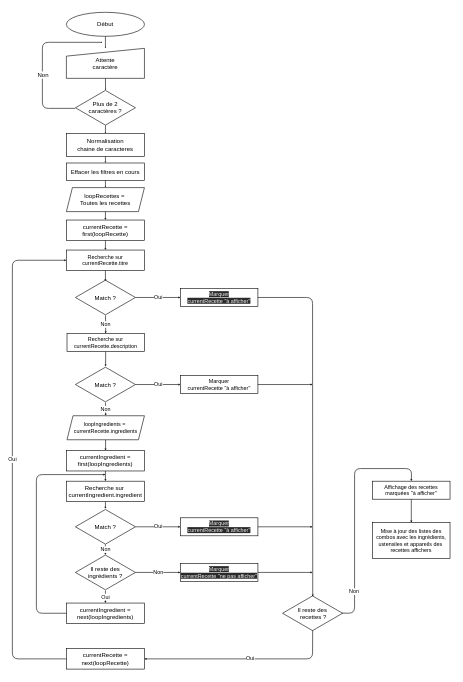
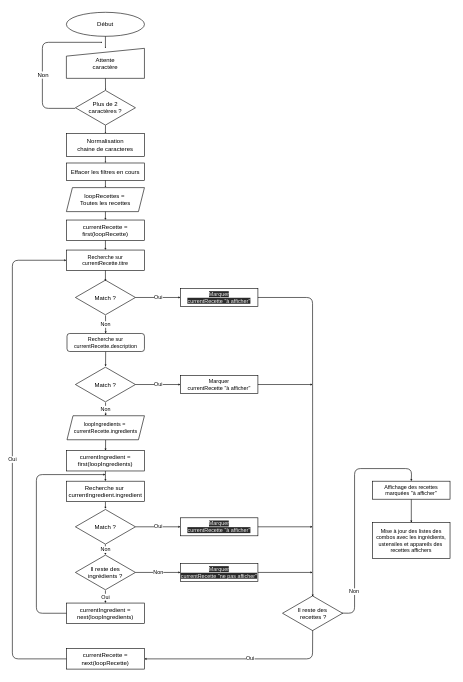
  <mxCell id="0" />
  <mxCell id="1" parent="0" />
  <mxCell id="2" value="Début" style="ellipse;whiteSpace=wrap;html=1;fontSize=10;" vertex="1" parent="1"><mxGeometry x="110" y="20" width="130" height="40" as="geometry" /></mxCell>
  <mxCell id="3" value="Attente&lt;br&gt;caractère" style="shape=manualInput;whiteSpace=wrap;html=1;size=13;fontSize=10;" vertex="1" parent="1"><mxGeometry x="110" y="80" width="130" height="50" as="geometry" /></mxCell>
  <mxCell id="4" value="Plus de 2&lt;br style=&quot;font-size: 10px&quot;&gt;caractères ?" style="html=1;whiteSpace=wrap;aspect=fixed;shape=isoRectangle;fontSize=10;" vertex="1" parent="1"><mxGeometry x="125" y="149" width="100" height="60" as="geometry" /></mxCell>
  <mxCell id="5" value="" style="endArrow=classic;html=1;exitX=0.5;exitY=1;exitDx=0;exitDy=0;exitPerimeter=0;endSize=0;entryX=0.502;entryY=0.014;entryDx=0;entryDy=0;entryPerimeter=0;" edge="1" parent="1" source="3" target="4"><mxGeometry width="50" height="50" relative="1" as="geometry"><mxPoint x="170" y="200" as="sourcePoint" /><mxPoint x="190" y="150" as="targetPoint" /></mxGeometry></mxCell>
  <mxCell id="6" value="" style="endArrow=classic;html=1;exitX=-0.005;exitY=0.517;exitDx=0;exitDy=0;exitPerimeter=0;endSize=0;" edge="1" parent="1" source="4"><mxGeometry relative="1" as="geometry"><mxPoint x="90" y="170" as="sourcePoint" /><mxPoint x="170" y="70" as="targetPoint" /><Array as="points"><mxPoint x="70" y="180" /><mxPoint x="70" y="70" /></Array></mxGeometry></mxCell>
  <mxCell id="7" value="Non" style="edgeLabel;resizable=0;html=1;align=center;verticalAlign=middle;fontSize=10;" connectable="0" vertex="1" parent="6"><mxGeometry relative="1" as="geometry"><mxPoint y="21" as="offset" /></mxGeometry></mxCell>
  <mxCell id="8" value="" style="endArrow=classic;html=1;exitX=0.5;exitY=1;exitDx=0;exitDy=0;endSize=0;entryX=0.5;entryY=0;entryDx=0;entryDy=0;" edge="1" parent="1" source="2" target="3"><mxGeometry width="50" height="50" relative="1" as="geometry"><mxPoint x="189.86" y="60" as="sourcePoint" /><mxPoint x="190" y="70" as="targetPoint" /></mxGeometry></mxCell>
  <mxCell id="9" value="Normalisation&lt;br style=&quot;font-size: 10px;&quot;&gt;chaine de caracteres" style="whiteSpace=wrap;html=1;align=center;treeFolding=1;treeMoving=1;newEdgeStyle={&quot;edgeStyle&quot;:&quot;elbowEdgeStyle&quot;,&quot;startArrow&quot;:&quot;none&quot;,&quot;endArrow&quot;:&quot;none&quot;};fontSize=10;" vertex="1" parent="1"><mxGeometry x="110" y="222" width="130" height="38" as="geometry" /></mxCell>
  <mxCell id="10" value="" style="endArrow=classic;html=1;exitX=0.501;exitY=0.989;exitDx=0;exitDy=0;exitPerimeter=0;entryX=0.5;entryY=0;entryDx=0;entryDy=0;endSize=0;" edge="1" parent="1" source="4" target="9"><mxGeometry width="50" height="50" relative="1" as="geometry"><mxPoint x="199.86" y="70" as="sourcePoint" /><mxPoint x="200.56" y="96.25" as="targetPoint" /></mxGeometry></mxCell>
  <mxCell id="11" value="Effacer les filtres en cours" style="whiteSpace=wrap;html=1;align=center;treeFolding=1;treeMoving=1;newEdgeStyle={&quot;edgeStyle&quot;:&quot;elbowEdgeStyle&quot;,&quot;startArrow&quot;:&quot;none&quot;,&quot;endArrow&quot;:&quot;none&quot;};fontSize=10;" vertex="1" parent="1"><mxGeometry x="110" y="271" width="130" height="29" as="geometry" /></mxCell>
  <mxCell id="12" value="" style="endArrow=classic;html=1;entryX=0.5;entryY=0;entryDx=0;entryDy=0;startSize=4;endSize=0;exitX=0.5;exitY=1;exitDx=0;exitDy=0;" edge="1" parent="1" source="9" target="11"><mxGeometry width="50" height="50" relative="1" as="geometry"><mxPoint x="190" y="290" as="sourcePoint" /><mxPoint x="200" y="250" as="targetPoint" /></mxGeometry></mxCell>
  <mxCell id="13" value="loopRecettes =&amp;nbsp;&lt;br&gt;Toutes les recettes" style="shape=parallelogram;perimeter=parallelogramPerimeter;whiteSpace=wrap;html=1;fixedSize=1;fontSize=10;size=10;" vertex="1" parent="1"><mxGeometry x="110" y="312" width="130" height="40" as="geometry" /></mxCell>
  <mxCell id="14" value="" style="endArrow=classic;html=1;endSize=0;exitX=0.5;exitY=1;exitDx=0;exitDy=0;" edge="1" parent="1" source="11" target="13"><mxGeometry width="50" height="50" relative="1" as="geometry"><mxPoint x="189.85" y="370" as="sourcePoint" /><mxPoint x="190" y="320" as="targetPoint" /></mxGeometry></mxCell>
  <mxCell id="15" value="currentRecette = first(loopRecette)" style="whiteSpace=wrap;html=1;align=center;treeFolding=1;treeMoving=1;newEdgeStyle={&quot;edgeStyle&quot;:&quot;elbowEdgeStyle&quot;,&quot;startArrow&quot;:&quot;none&quot;,&quot;endArrow&quot;:&quot;none&quot;};fontSize=10;" vertex="1" parent="1"><mxGeometry x="110" y="366" width="130" height="34" as="geometry" /></mxCell>
  <mxCell id="16" value="" style="endArrow=classic;html=1;endSize=1;exitX=0.5;exitY=1;exitDx=0;exitDy=0;entryX=0.5;entryY=0;entryDx=0;entryDy=0;" edge="1" parent="1" source="13" target="15"><mxGeometry width="50" height="50" relative="1" as="geometry"><mxPoint x="189.69" y="440" as="sourcePoint" /><mxPoint x="280" y="352" as="targetPoint" /></mxGeometry></mxCell>
  <mxCell id="17" value="Recherche sur&lt;br style=&quot;font-size: 9px;&quot;&gt;currentRecette.titre" style="whiteSpace=wrap;html=1;align=center;treeFolding=1;treeMoving=1;newEdgeStyle={&quot;edgeStyle&quot;:&quot;elbowEdgeStyle&quot;,&quot;startArrow&quot;:&quot;none&quot;,&quot;endArrow&quot;:&quot;none&quot;};fontSize=9;" vertex="1" parent="1"><mxGeometry x="110" y="416" width="130" height="34" as="geometry" /></mxCell>
  <mxCell id="18" value="Non" style="edgeStyle=none;html=1;fontSize=9;startSize=4;endSize=1;" edge="1" parent="1" source="20" target="22"><mxGeometry relative="1" as="geometry" /></mxCell>
  <mxCell id="19" value="Oui" style="edgeStyle=none;html=1;fontSize=9;startSize=4;endSize=1;" edge="1" parent="1" source="20" target="27"><mxGeometry relative="1" as="geometry" /></mxCell>
  <mxCell id="20" value="Match ?" style="html=1;whiteSpace=wrap;aspect=fixed;shape=isoRectangle;fontSize=10;" vertex="1" parent="1"><mxGeometry x="125" y="465" width="100" height="60" as="geometry" /></mxCell>
  <mxCell id="21" value="" style="edgeStyle=none;html=1;fontSize=9;startSize=4;endSize=1;" edge="1" parent="1" source="22" target="30"><mxGeometry relative="1" as="geometry" /></mxCell>
- <mxCell id="22" value="Recherche sur&lt;br&gt;currentRecette.description" style="whiteSpace=wrap;html=1;align=center;treeFolding=1;treeMoving=1;newEdgeStyle={&quot;edgeStyle&quot;:&quot;elbowEdgeStyle&quot;,&quot;startArrow&quot;:&quot;none&quot;,&quot;endArrow&quot;:&quot;none&quot;};fontSize=9;" vertex="1" parent="1"><mxGeometry x="111" y="555" width="129" height="30" as="geometry" /></mxCell>
+ <mxCell id="22" value="Recherche sur&lt;br&gt;currentRecette.description" style="whiteSpace=wrap;html=1;align=center;treeFolding=1;treeMoving=1;newEdgeStyle={&quot;edgeStyle&quot;:&quot;elbowEdgeStyle&quot;,&quot;startArrow&quot;:&quot;none&quot;,&quot;endArrow&quot;:&quot;none&quot;};fontSize=9;rounded=1;" vertex="1" parent="1"><mxGeometry x="111" y="555" width="129" height="30" as="geometry" /></mxCell>
  <mxCell id="23" value="" style="edgeStyle=none;html=1;fontSize=9;startSize=4;endSize=1;" edge="1" parent="1" source="24" target="39"><mxGeometry relative="1" as="geometry" /></mxCell>
  <mxCell id="24" value="loopIngredients =&amp;nbsp;&lt;br style=&quot;font-size: 9px&quot;&gt;currentRecette.ingredients" style="shape=parallelogram;perimeter=parallelogramPerimeter;whiteSpace=wrap;html=1;fixedSize=1;fontSize=9;size=10;" vertex="1" parent="1"><mxGeometry x="111" y="692" width="129" height="40" as="geometry" /></mxCell>
  <mxCell id="25" value="" style="endArrow=classic;html=1;endSize=1;exitX=0.5;exitY=1;exitDx=0;exitDy=0;entryX=0.5;entryY=0.05;entryDx=0;entryDy=0;entryPerimeter=0;" edge="1" parent="1" source="17" target="20"><mxGeometry width="50" height="50" relative="1" as="geometry"><mxPoint x="210" y="464" as="sourcePoint" /><mxPoint x="190" y="460" as="targetPoint" /></mxGeometry></mxCell>
  <mxCell id="26" value="" style="endArrow=classic;html=1;endSize=1;entryX=0.5;entryY=0;entryDx=0;entryDy=0;exitX=0.5;exitY=1;exitDx=0;exitDy=0;" edge="1" parent="1" source="15" target="17"><mxGeometry width="50" height="50" relative="1" as="geometry"><mxPoint x="110" y="410" as="sourcePoint" /><mxPoint x="205" y="396" as="targetPoint" /></mxGeometry></mxCell>
  <mxCell id="27" value="&#10;&#10;&lt;span style=&quot;color: rgb(240, 240, 240); font-family: helvetica; font-size: 9px; font-style: normal; font-weight: 400; letter-spacing: normal; text-align: center; text-indent: 0px; text-transform: none; word-spacing: 0px; background-color: rgb(42, 42, 42); display: inline; float: none;&quot;&gt;Marquer&lt;/span&gt;&lt;br style=&quot;color: rgb(240, 240, 240); font-family: helvetica; font-size: 9px; font-style: normal; font-weight: 400; letter-spacing: normal; text-align: center; text-indent: 0px; text-transform: none; word-spacing: 0px; background-color: rgb(42, 42, 42);&quot;&gt;&lt;span style=&quot;color: rgb(240, 240, 240); font-family: helvetica; font-size: 9px; font-style: normal; font-weight: 400; letter-spacing: normal; text-align: center; text-indent: 0px; text-transform: none; word-spacing: 0px; background-color: rgb(42, 42, 42); display: inline; float: none;&quot;&gt;currentRecette &quot;à afficher&quot;&lt;/span&gt;&#10;&#10;" style="whiteSpace=wrap;html=1;align=center;treeFolding=1;treeMoving=1;newEdgeStyle={&quot;edgeStyle&quot;:&quot;elbowEdgeStyle&quot;,&quot;startArrow&quot;:&quot;none&quot;,&quot;endArrow&quot;:&quot;none&quot;};fontSize=9;" vertex="1" parent="1"><mxGeometry x="300" y="480" width="129" height="30" as="geometry" /></mxCell>
  <mxCell id="28" value="Oui" style="edgeStyle=none;html=1;fontSize=9;startSize=4;endSize=1;" edge="1" parent="1" source="30" target="31"><mxGeometry relative="1" as="geometry" /></mxCell>
  <mxCell id="29" value="Non" style="edgeStyle=none;html=1;fontSize=9;startSize=4;endSize=1;" edge="1" parent="1" source="30" target="24"><mxGeometry relative="1" as="geometry" /></mxCell>
  <mxCell id="30" value="Match ?" style="html=1;whiteSpace=wrap;aspect=fixed;shape=isoRectangle;fontSize=10;" vertex="1" parent="1"><mxGeometry x="125" y="610" width="100" height="60" as="geometry" /></mxCell>
  <mxCell id="31" value="Marquer &lt;br&gt;currentRecette &quot;à afficher&quot;" style="whiteSpace=wrap;html=1;align=center;treeFolding=1;treeMoving=1;newEdgeStyle={&quot;edgeStyle&quot;:&quot;elbowEdgeStyle&quot;,&quot;startArrow&quot;:&quot;none&quot;,&quot;endArrow&quot;:&quot;none&quot;};fontSize=9;" vertex="1" parent="1"><mxGeometry x="300" y="625" width="129" height="30" as="geometry" /></mxCell>
  <mxCell id="32" value="" style="edgeStyle=none;html=1;fontSize=9;startSize=4;endSize=1;" edge="1" parent="1" source="33" target="36"><mxGeometry relative="1" as="geometry" /></mxCell>
  <mxCell id="33" value="Recherche sur&amp;nbsp;&lt;br&gt;currentIngredient.ingredient" style="whiteSpace=wrap;html=1;align=center;treeFolding=1;treeMoving=1;newEdgeStyle={&quot;edgeStyle&quot;:&quot;elbowEdgeStyle&quot;,&quot;startArrow&quot;:&quot;none&quot;,&quot;endArrow&quot;:&quot;none&quot;};fontSize=10;" vertex="1" parent="1"><mxGeometry x="110" y="801" width="130" height="34" as="geometry" /></mxCell>
  <mxCell id="34" value="Oui" style="edgeStyle=none;html=1;fontSize=9;startSize=4;endSize=1;" edge="1" parent="1" source="36" target="37"><mxGeometry relative="1" as="geometry" /></mxCell>
  <mxCell id="35" value="Non" style="edgeStyle=none;html=1;fontSize=9;startSize=4;endSize=1;exitX=0.499;exitY=0.988;exitDx=0;exitDy=0;exitPerimeter=0;entryX=0.499;entryY=0.015;entryDx=0;entryDy=0;entryPerimeter=0;" edge="1" parent="1" source="36" target="42"><mxGeometry relative="1" as="geometry"><mxPoint x="180" y="920" as="targetPoint" /></mxGeometry></mxCell>
  <mxCell id="36" value="Match ?" style="html=1;whiteSpace=wrap;aspect=fixed;shape=isoRectangle;fontSize=10;" vertex="1" parent="1"><mxGeometry x="125" y="847" width="100" height="60" as="geometry" /></mxCell>
  <mxCell id="37" value="&#10;&#10;&lt;span style=&quot;color: rgb(240, 240, 240); font-family: helvetica; font-size: 9px; font-style: normal; font-weight: 400; letter-spacing: normal; text-align: center; text-indent: 0px; text-transform: none; word-spacing: 0px; background-color: rgb(42, 42, 42); display: inline; float: none;&quot;&gt;Marquer&lt;/span&gt;&lt;br style=&quot;color: rgb(240, 240, 240); font-family: helvetica; font-size: 9px; font-style: normal; font-weight: 400; letter-spacing: normal; text-align: center; text-indent: 0px; text-transform: none; word-spacing: 0px; background-color: rgb(42, 42, 42);&quot;&gt;&lt;span style=&quot;color: rgb(240, 240, 240); font-family: helvetica; font-size: 9px; font-style: normal; font-weight: 400; letter-spacing: normal; text-align: center; text-indent: 0px; text-transform: none; word-spacing: 0px; background-color: rgb(42, 42, 42); display: inline; float: none;&quot;&gt;currentRecette &quot;à afficher&quot;&lt;/span&gt;&#10;&#10;" style="whiteSpace=wrap;html=1;align=center;treeFolding=1;treeMoving=1;newEdgeStyle={&quot;edgeStyle&quot;:&quot;elbowEdgeStyle&quot;,&quot;startArrow&quot;:&quot;none&quot;,&quot;endArrow&quot;:&quot;none&quot;};fontSize=9;" vertex="1" parent="1"><mxGeometry x="300" y="862" width="129" height="30" as="geometry" /></mxCell>
  <mxCell id="38" value="" style="edgeStyle=none;html=1;fontSize=9;startSize=4;endSize=1;entryX=0.5;entryY=0;entryDx=0;entryDy=0;" edge="1" parent="1" source="39" target="33"><mxGeometry relative="1" as="geometry"><mxPoint x="180" y="790" as="targetPoint" /></mxGeometry></mxCell>
  <mxCell id="39" value="currentIngredient = first(loopIngredients)" style="whiteSpace=wrap;html=1;align=center;treeFolding=1;treeMoving=1;newEdgeStyle={&quot;edgeStyle&quot;:&quot;elbowEdgeStyle&quot;,&quot;startArrow&quot;:&quot;none&quot;,&quot;endArrow&quot;:&quot;none&quot;};fontSize=10;" vertex="1" parent="1"><mxGeometry x="110" y="750" width="130" height="34" as="geometry" /></mxCell>
  <mxCell id="40" value="Oui" style="edgeStyle=none;html=1;fontSize=9;startSize=4;endSize=1;" edge="1" parent="1" source="42" target="43"><mxGeometry relative="1" as="geometry" /></mxCell>
  <mxCell id="41" value="Non" style="edgeStyle=none;html=1;fontSize=9;startSize=4;endSize=1;" edge="1" parent="1" source="42" target="46"><mxGeometry relative="1" as="geometry" /></mxCell>
  <mxCell id="42" value="Il reste des ingrédients ?" style="html=1;whiteSpace=wrap;aspect=fixed;shape=isoRectangle;fontSize=10;" vertex="1" parent="1"><mxGeometry x="125" y="923" width="100" height="60" as="geometry" /></mxCell>
  <mxCell id="43" value="currentIngredient = next(loopIngredients)" style="whiteSpace=wrap;html=1;align=center;treeFolding=1;treeMoving=1;newEdgeStyle={&quot;edgeStyle&quot;:&quot;elbowEdgeStyle&quot;,&quot;startArrow&quot;:&quot;none&quot;,&quot;endArrow&quot;:&quot;none&quot;};fontSize=10;" vertex="1" parent="1"><mxGeometry x="110" y="1004" width="130" height="34" as="geometry" /></mxCell>
  <mxCell id="44" value="" style="edgeStyle=none;html=1;fontSize=9;startSize=4;endSize=1;exitX=0;exitY=0.5;exitDx=0;exitDy=0;" edge="1" parent="1" source="43"><mxGeometry relative="1" as="geometry"><mxPoint x="230" y="950" as="sourcePoint" /><mxPoint x="175" y="790" as="targetPoint" /><Array as="points"><mxPoint x="60" y="1021" /><mxPoint x="60" y="790" /></Array></mxGeometry></mxCell>
  <mxCell id="45" value="" style="edgeStyle=none;html=1;fontSize=9;startSize=4;endSize=1;exitX=1;exitY=0.5;exitDx=0;exitDy=0;" edge="1" parent="1" source="46"><mxGeometry relative="1" as="geometry"><mxPoint x="450" y="953" as="sourcePoint" /><mxPoint x="520" y="953" as="targetPoint" /><Array as="points" /></mxGeometry></mxCell>
  <mxCell id="46" value="&lt;span style=&quot;color: rgb(240 , 240 , 240) ; font-family: &amp;#34;helvetica&amp;#34; ; font-size: 9px ; font-style: normal ; font-weight: 400 ; letter-spacing: normal ; text-align: center ; text-indent: 0px ; text-transform: none ; word-spacing: 0px ; background-color: rgb(42 , 42 , 42) ; display: inline ; float: none&quot;&gt;Marquer&lt;/span&gt;&lt;br style=&quot;color: rgb(240 , 240 , 240) ; font-family: &amp;#34;helvetica&amp;#34; ; font-size: 9px ; font-style: normal ; font-weight: 400 ; letter-spacing: normal ; text-align: center ; text-indent: 0px ; text-transform: none ; word-spacing: 0px ; background-color: rgb(42 , 42 , 42)&quot;&gt;&lt;span style=&quot;color: rgb(240 , 240 , 240) ; font-family: &amp;#34;helvetica&amp;#34; ; font-size: 9px ; font-style: normal ; font-weight: 400 ; letter-spacing: normal ; text-align: center ; text-indent: 0px ; text-transform: none ; word-spacing: 0px ; background-color: rgb(42 , 42 , 42) ; display: inline ; float: none&quot;&gt;currentRecette &quot;ne pas afficher&quot;&lt;/span&gt;" style="whiteSpace=wrap;html=1;align=center;treeFolding=1;treeMoving=1;newEdgeStyle={&quot;edgeStyle&quot;:&quot;elbowEdgeStyle&quot;,&quot;startArrow&quot;:&quot;none&quot;,&quot;endArrow&quot;:&quot;none&quot;};fontSize=9;" vertex="1" parent="1"><mxGeometry x="300" y="938" width="129" height="30" as="geometry" /></mxCell>
  <mxCell id="47" value="Il reste des&lt;br&gt;&amp;nbsp;recettes ?" style="html=1;whiteSpace=wrap;aspect=fixed;shape=isoRectangle;fontSize=10;" vertex="1" parent="1"><mxGeometry x="470" y="991" width="100" height="60" as="geometry" /></mxCell>
  <mxCell id="48" value="currentRecette = next(loopRecette)" style="whiteSpace=wrap;html=1;align=center;treeFolding=1;treeMoving=1;newEdgeStyle={&quot;edgeStyle&quot;:&quot;elbowEdgeStyle&quot;,&quot;startArrow&quot;:&quot;none&quot;,&quot;endArrow&quot;:&quot;none&quot;};fontSize=10;" vertex="1" parent="1"><mxGeometry x="110" y="1080" width="130" height="34" as="geometry" /></mxCell>
  <mxCell id="49" value="Oui" style="edgeStyle=none;html=1;fontSize=9;startSize=4;endSize=1;exitX=0.502;exitY=0.973;exitDx=0;exitDy=0;exitPerimeter=0;entryX=1;entryY=0.5;entryDx=0;entryDy=0;" edge="1" parent="1" source="47" target="48"><mxGeometry x="-0.071" relative="1" as="geometry"><mxPoint x="340" y="1080" as="sourcePoint" /><mxPoint x="280" y="1120" as="targetPoint" /><Array as="points"><mxPoint x="520" y="1097" /></Array><mxPoint as="offset" /></mxGeometry></mxCell>
  <mxCell id="50" value="Oui" style="edgeStyle=none;html=1;fontSize=9;startSize=4;endSize=1;entryX=0;entryY=0.5;entryDx=0;entryDy=0;exitX=0;exitY=0.5;exitDx=0;exitDy=0;" edge="1" parent="1" source="48" target="17"><mxGeometry relative="1" as="geometry"><mxPoint x="20" y="1100" as="sourcePoint" /><mxPoint x="120" y="273" as="targetPoint" /><Array as="points"><mxPoint x="20" y="1097" /><mxPoint x="20" y="433" /></Array></mxGeometry></mxCell>
  <mxCell id="51" value="" style="edgeStyle=none;html=1;fontSize=9;startSize=4;endSize=1;entryX=0.503;entryY=0.039;entryDx=0;entryDy=0;entryPerimeter=0;exitX=1;exitY=0.5;exitDx=0;exitDy=0;" edge="1" parent="1" source="27" target="47"><mxGeometry relative="1" as="geometry"><mxPoint x="460" y="500" as="sourcePoint" /><mxPoint x="520.2" y="923" as="targetPoint" /><Array as="points"><mxPoint x="520" y="495" /></Array></mxGeometry></mxCell>
  <mxCell id="52" value="" style="edgeStyle=none;html=1;fontSize=9;startSize=4;endSize=1;exitX=1;exitY=0.5;exitDx=0;exitDy=0;" edge="1" parent="1" source="37"><mxGeometry relative="1" as="geometry"><mxPoint x="439" y="963" as="sourcePoint" /><mxPoint x="520" y="877" as="targetPoint" /><Array as="points" /></mxGeometry></mxCell>
  <mxCell id="53" value="" style="edgeStyle=none;html=1;fontSize=9;startSize=4;endSize=1;exitX=1;exitY=0.5;exitDx=0;exitDy=0;" edge="1" parent="1" source="31"><mxGeometry relative="1" as="geometry"><mxPoint x="439" y="650" as="sourcePoint" /><mxPoint x="520" y="640" as="targetPoint" /><Array as="points" /></mxGeometry></mxCell>
  <mxCell id="54" value="" style="edgeStyle=none;html=1;fontSize=9;startSize=4;endSize=1;" edge="1" parent="1" source="55" target="56"><mxGeometry relative="1" as="geometry" /></mxCell>
  <mxCell id="55" value="Affichage des recettes marquées &quot;à afficher&quot;" style="whiteSpace=wrap;html=1;align=center;treeFolding=1;treeMoving=1;newEdgeStyle={&quot;edgeStyle&quot;:&quot;elbowEdgeStyle&quot;,&quot;startArrow&quot;:&quot;none&quot;,&quot;endArrow&quot;:&quot;none&quot;};fontSize=9;" vertex="1" parent="1"><mxGeometry x="620" y="801" width="129" height="30" as="geometry" /></mxCell>
  <mxCell id="56" value="Mise à jour des listes des combos avec les ingrédients, ustensiles et appareils des&amp;nbsp; recettes affichers" style="whiteSpace=wrap;html=1;align=center;treeFolding=1;treeMoving=1;newEdgeStyle={&quot;edgeStyle&quot;:&quot;elbowEdgeStyle&quot;,&quot;startArrow&quot;:&quot;none&quot;,&quot;endArrow&quot;:&quot;none&quot;};fontSize=9;" vertex="1" parent="1"><mxGeometry x="620" y="870" width="129" height="60" as="geometry" /></mxCell>
  <mxCell id="57" value="" style="edgeStyle=none;html=1;fontSize=9;startSize=4;endSize=1;exitX=0.99;exitY=0.496;exitDx=0;exitDy=0;exitPerimeter=0;entryX=0.5;entryY=0;entryDx=0;entryDy=0;" edge="1" parent="1" source="47" target="55"><mxGeometry relative="1" as="geometry"><mxPoint x="590" y="1020.38" as="sourcePoint" /><mxPoint x="590" y="760" as="targetPoint" /><Array as="points"><mxPoint x="590" y="1021" /><mxPoint x="590" y="780" /><mxPoint x="685" y="780" /></Array></mxGeometry></mxCell>
  <mxCell id="58" value="Non" style="edgeLabel;html=1;align=center;verticalAlign=middle;resizable=0;points=[];fontSize=9;" vertex="1" connectable="0" parent="57"><mxGeometry x="-0.694" y="2" relative="1" as="geometry"><mxPoint as="offset" /></mxGeometry></mxCell>
